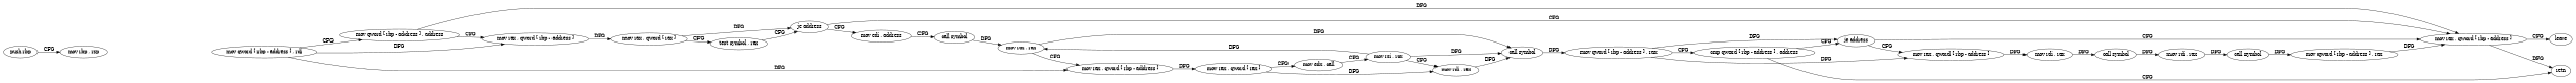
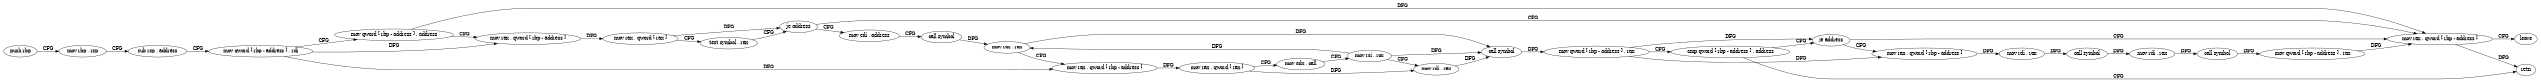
  digraph {
    fontname="DejaVu Serif"
    rankdir=LR
    node [fontname="DejaVu Serif"]
    edge [fontname="DejaVu Serif"]
    n1 [label="push rbp"]
    n2 [label="mov rbp , rsp"]
+   n3 [label="sub rsp , address"]
    n4 [label="mov qword [ rbp - address ] , rdi"]
    n5 [label="mov qword [ rbp - address ] , address"]
    n6 [label="mov rax , qword [ rbp - address ]"]
    n7 [label="mov rax , qword [ rbp - address ]"]
    n8 [label="mov rax , qword [ rbp - address ]"]
    n9 [label="mov rax , qword [ rax ]"]
    n10 [label="mov rax , qword [ rax ]"]
    n11 [label=leave]
    n12 [label=retn]
    n13 [label="test symbol , rax"]
    n14 [label="je address"]
    n15 [label="mov edi , address"]
    n16 [label="call symbol"]
    n17 [label="mov rcx , rax"]
    n18 [label="call symbol"]
    n19 [label="mov rsi , rcx"]
    n20 [label="mov rdi , rax"]
    n21 [label="mov qword [ rbp - address ] , rax"]
    n22 [label="mov edx , call"]
    n23 [label="cmp qword [ rbp - address ] , address"]
    n24 [label="je address"]
    n25 [label="mov rax , qword [ rbp - address ]"]
    n26 [label="mov rdi , rax"]
    n27 [label="call symbol"]
    n28 [label="mov rdi , rax"]
    n29 [label="call symbol"]
    n30 [label="mov qword [ rbp - address ] , rax"]
    n1 -> n2 [label=CFG]
+   n2 -> n3 [label=CFG]
+   n3 -> n4 [label=CFG]
    n4 -> n5 [label=CFG]
    n4 -> n6 [label=DFG]
    n4 -> n7 [label=DFG]
    n5 -> n6 [label=CFG]
    n5 -> n8 [label=DFG]
    n6 -> n9 [label=DFG]
    n7 -> n10 [label=DFG]
    n8 -> n11 [label=CFG]
    n8 -> n12 [label=DFG]
    n9 -> n13 [label=CFG]
    n9 -> n14 [label=DFG]
    n10 -> n20 [label=DFG]
    n10 -> n22 [label=CFG]
    n13 -> n14 [label=CFG]
    n14 -> n8 [label=CFG]
    n14 -> n15 [label=CFG]
    n15 -> n16 [label=CFG]
    n16 -> n17 [label=DFG]
    n17 -> n7 [label=CFG]
    n17 -> n18 [label=DFG]
    n18 -> n21 [label=DFG]
    n19 -> n17 [label=DFG]
    n19 -> n18 [label=DFG]
    n19 -> n20 [label=CFG]
    n20 -> n18 [label=DFG]
    n21 -> n23 [label=CFG]
    n21 -> n24 [label=DFG]
    n21 -> n25 [label=DFG]
    n22 -> n19 [label=CFG]
    n23 -> n12 [label=CFG]
    n23 -> n24 [label=CFG]
    n24 -> n8 [label=CFG]
    n24 -> n25 [label=CFG]
    n25 -> n26 [label=DFG]
    n26 -> n27 [label=DFG]
    n27 -> n28 [label=DFG]
    n28 -> n29 [label=DFG]
    n29 -> n30 [label=DFG]
    n30 -> n8 [label=DFG]
  }
